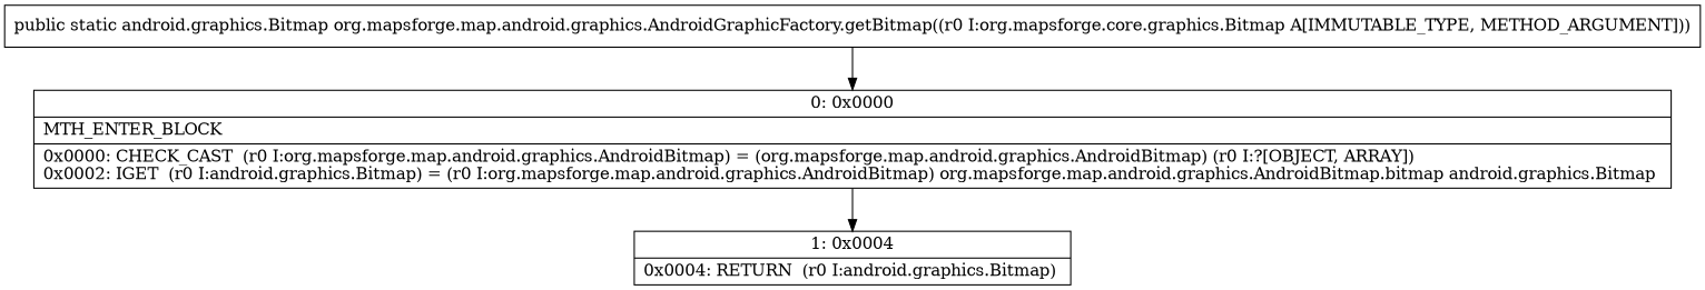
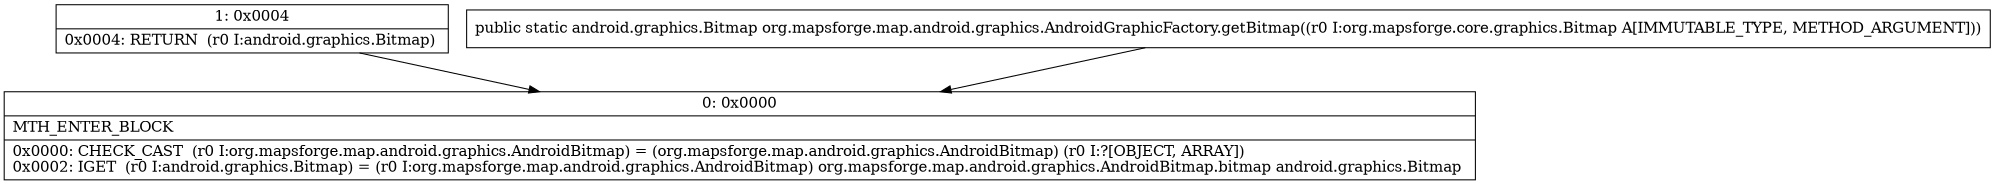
  digraph {
    node [shape=record]
    n1 [label="{0\:\ 0x0000|MTH_ENTER_BLOCK\l|0x0000: CHECK_CAST  (r0 I:org.mapsforge.map.android.graphics.AndroidBitmap) = (org.mapsforge.map.android.graphics.AndroidBitmap) (r0 I:?[OBJECT, ARRAY]) \l0x0002: IGET  (r0 I:android.graphics.Bitmap) = (r0 I:org.mapsforge.map.android.graphics.AndroidBitmap) org.mapsforge.map.android.graphics.AndroidBitmap.bitmap android.graphics.Bitmap \l}"]
    n2 [label="{1\:\ 0x0004|0x0004: RETURN  (r0 I:android.graphics.Bitmap) \l}"]
    n3 [label="{public static android.graphics.Bitmap org.mapsforge.map.android.graphics.AndroidGraphicFactory.getBitmap((r0 I:org.mapsforge.core.graphics.Bitmap A[IMMUTABLE_TYPE, METHOD_ARGUMENT])) }"]
-   n1 -> n2
+   n2 -> n1
    n3 -> n1
  }
